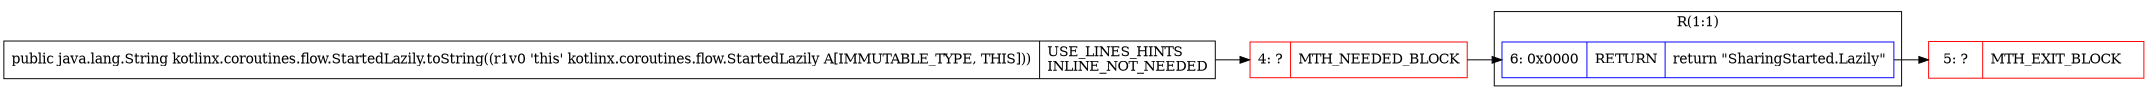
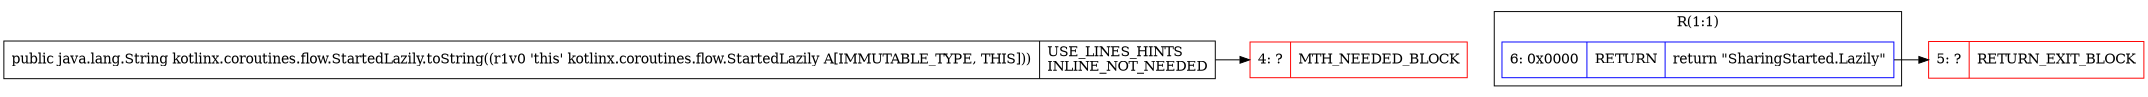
  digraph {
    rankdir=LR
    node [color=red shape=record]
    n1 [color=blue label="{6\:\ 0x0000|RETURN\l|return \"SharingStarted.Lazily\"\l}"]
-   n2 [label="{5\:\ ?|MTH_EXIT_BLOCK\l}"]
+   n2 [label="{5\:\ ?|RETURN_EXIT_BLOCK\l}"]
    n3 [label="{4\:\ ?|MTH_NEEDED_BLOCK\l}"]
    n4 [label="{public java.lang.String kotlinx.coroutines.flow.StartedLazily.toString((r1v0 'this' kotlinx.coroutines.flow.StartedLazily A[IMMUTABLE_TYPE, THIS]))  | USE_LINES_HINTS\lINLINE_NOT_NEEDED\l}" color=""]
    subgraph cluster_1 {
      label="R(1:1)"
      n1
    }
    n1 -> n2
-   n3 -> n1
    n4 -> n3
  }
